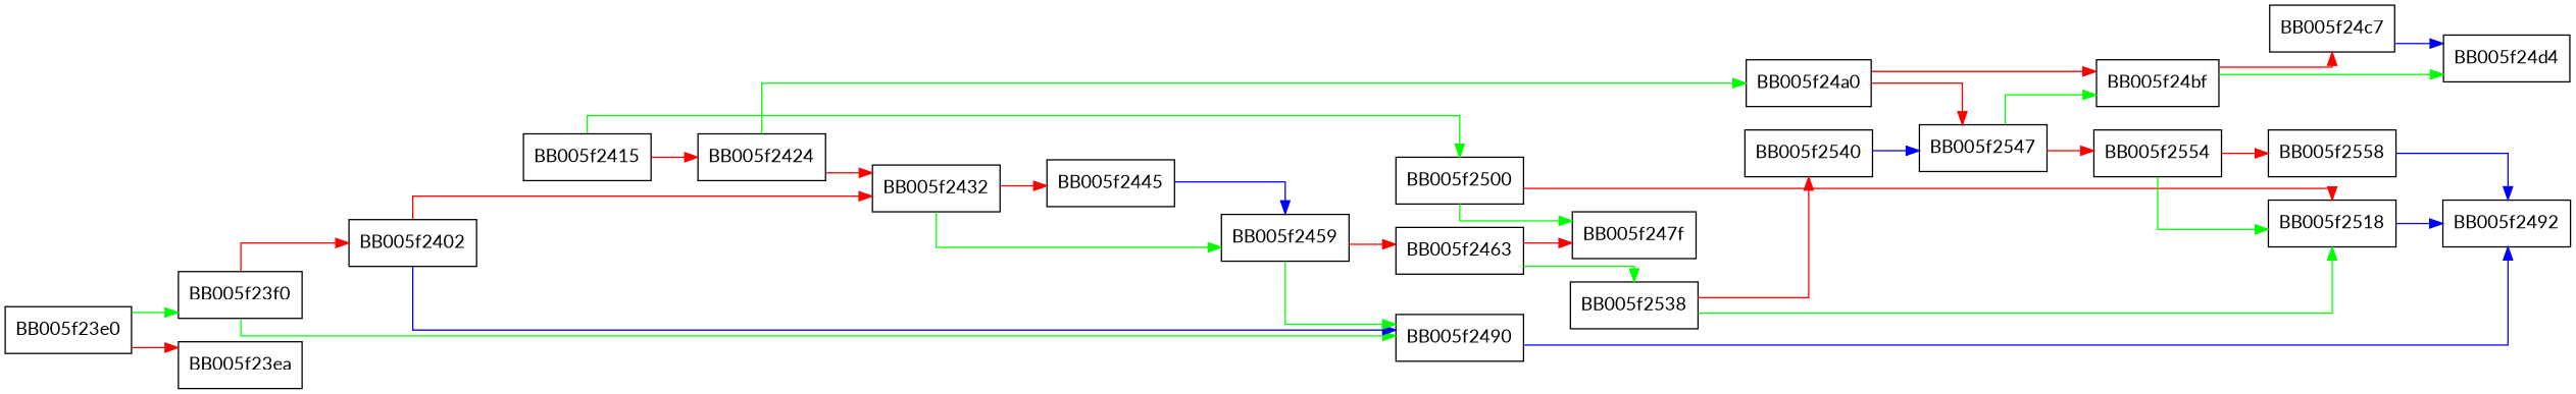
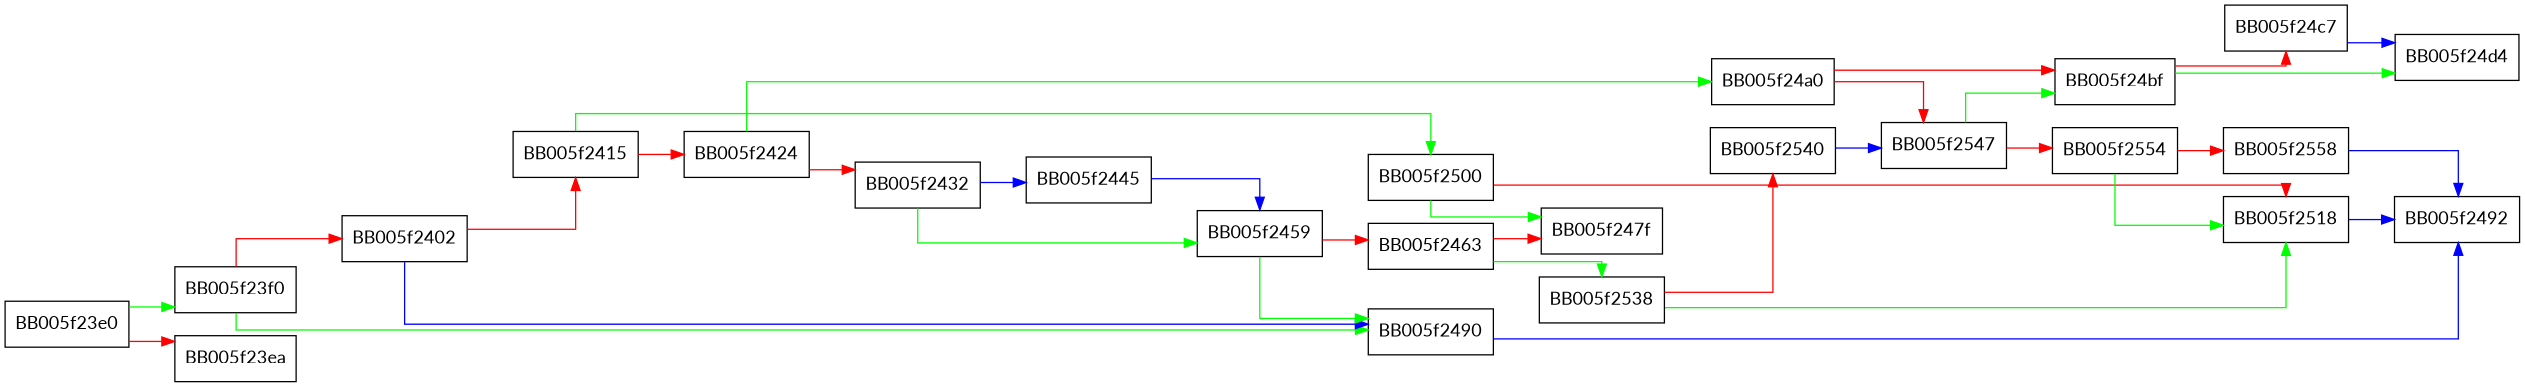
  digraph {
    fontname=Lato
    rankdir=LR
    splines=ortho
    node [fontname=Lato shape=box]
    edge [color=red fontname=Lato]
    BB005f23e0
    BB005f23f0
    BB005f23ea
    BB005f2490
    BB005f2402
    BB005f2492
    BB005f2415
    BB005f2500
    BB005f2424
    BB005f247f
    BB005f2518
    BB005f24a0
    BB005f2432
    BB005f24bf
    BB005f2547
    BB005f2459
    BB005f2445
    BB005f24d4
    BB005f24c7
    BB005f2554
    BB005f2463
    BB005f2538
    BB005f2540
    BB005f2558
    BB005f23e0 -> BB005f23f0 [color=green]
    BB005f23e0 -> BB005f23ea
    BB005f23f0 -> BB005f2490 [color=green]
    BB005f23f0 -> BB005f2402
    BB005f2490 -> BB005f2492 [color=blue]
    BB005f2402 -> BB005f2490 [color=blue]
-   BB005f2402 -> BB005f2432
+   BB005f2402 -> BB005f2415
    BB005f2415 -> BB005f2500 [color=green]
    BB005f2415 -> BB005f2424
    BB005f2500 -> BB005f247f [color=green]
    BB005f2500 -> BB005f2518
    BB005f2424 -> BB005f24a0 [color=green]
    BB005f2424 -> BB005f2432
    BB005f2518 -> BB005f2492 [color=blue]
    BB005f24a0 -> BB005f24bf
    BB005f24a0 -> BB005f2547
    BB005f2432 -> BB005f2459 [color=green]
-   BB005f2432 -> BB005f2445
+   BB005f2432 -> BB005f2445 [color=blue]
    BB005f24bf -> BB005f24d4 [color=green]
    BB005f24bf -> BB005f24c7
    BB005f2547 -> BB005f24bf [color=green]
    BB005f2547 -> BB005f2554
    BB005f2459 -> BB005f2490 [color=green]
    BB005f2459 -> BB005f2463
    BB005f2445 -> BB005f2459 [color=blue]
    BB005f24c7 -> BB005f24d4 [color=blue]
    BB005f2554 -> BB005f2518 [color=green]
    BB005f2554 -> BB005f2558
    BB005f2463 -> BB005f247f
    BB005f2463 -> BB005f2538 [color=green]
    BB005f2538 -> BB005f2518 [color=green]
    BB005f2538 -> BB005f2540
    BB005f2540 -> BB005f2547 [color=blue]
    BB005f2558 -> BB005f2492 [color=blue]
  }
